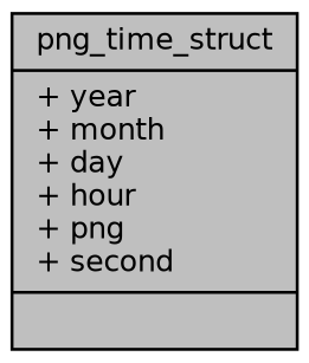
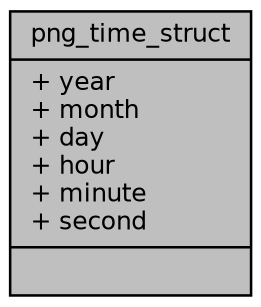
  digraph {
-   n1 [color=black fillcolor=grey75 fontcolor=black fontname=Helvetica fontsize=10 height=0.2 label="{png_time_struct\n|+ year\l+ month\l+ day\l+ hour\l+ png\l+ second\l|}" shape=record style=filled width=0.4]
+   n1 [color=black fillcolor=grey75 fontcolor=black fontname=Helvetica fontsize=10 height=0.2 label="{png_time_struct\n|+ year\l+ month\l+ day\l+ hour\l+ minute\l+ second\l|}" shape=record style=filled width=0.4]
  }
